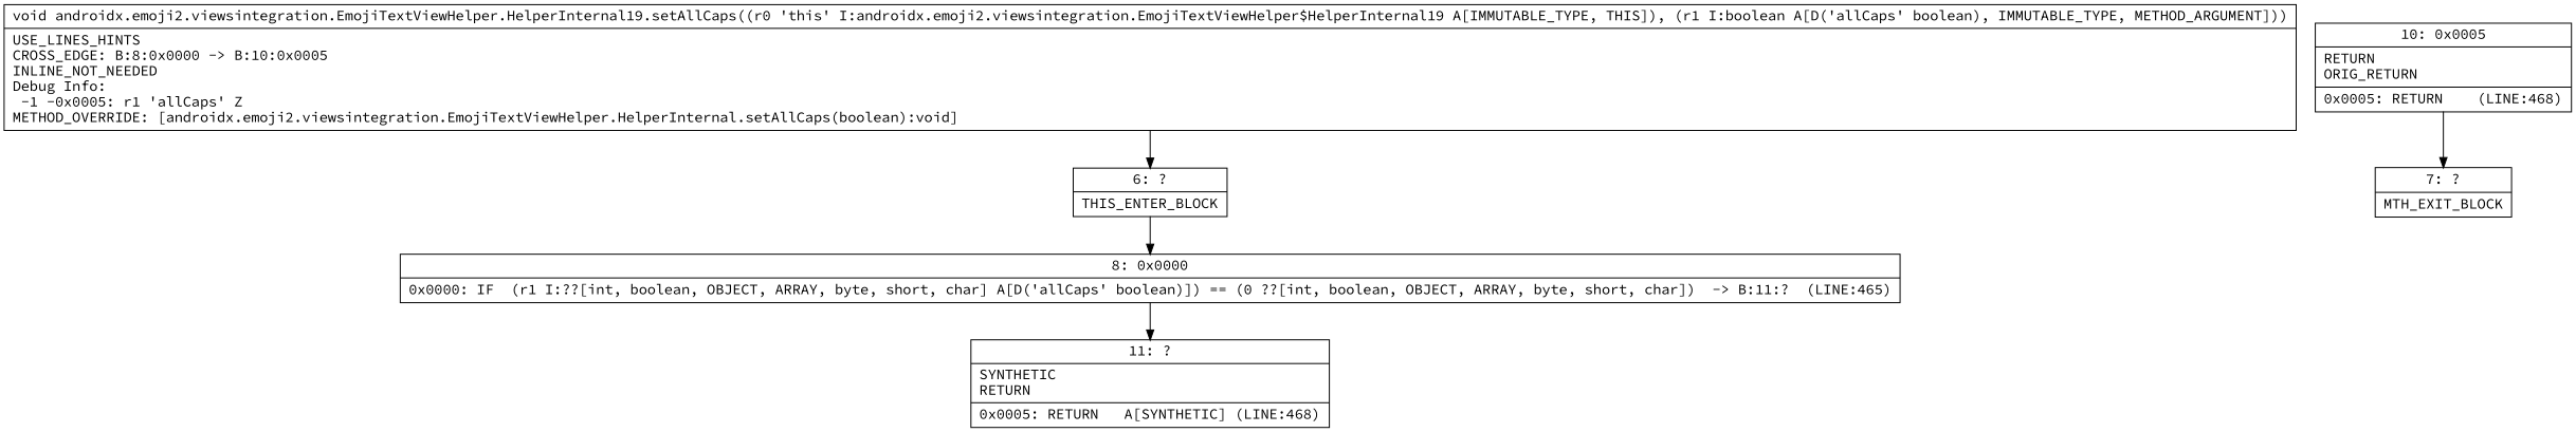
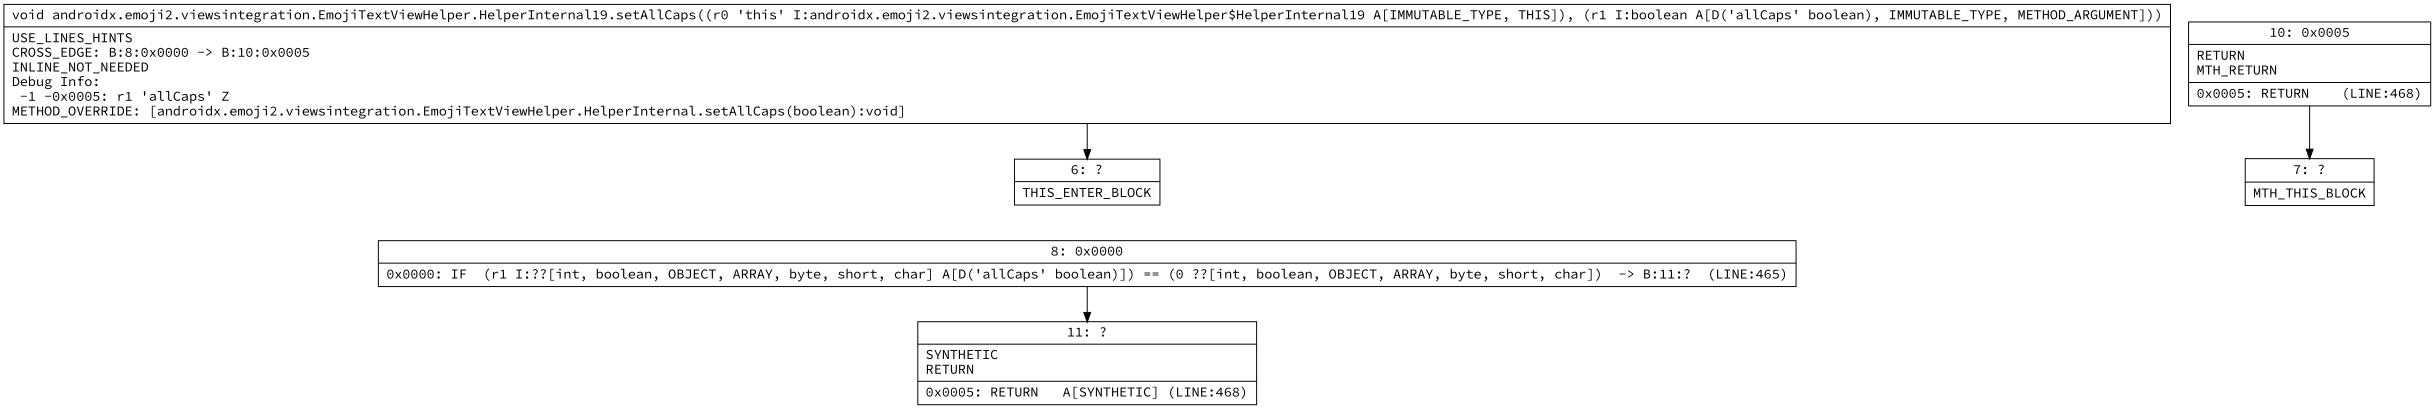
  digraph {
    fontname="Source Code Pro"
    node [fontname="Source Code Pro" shape=record]
    edge [fontname="Source Code Pro"]
    n1 [label="{6\:\ ?|THIS_ENTER_BLOCK\l}"]
    n2 [label="{8\:\ 0x0000|0x0000: IF  (r1 I:??[int, boolean, OBJECT, ARRAY, byte, short, char] A[D('allCaps' boolean)]) == (0 ??[int, boolean, OBJECT, ARRAY, byte, short, char])  \-\> B:11:?  (LINE:465)\l}"]
    n3 [label="{11\:\ ?|SYNTHETIC\lRETURN\l|0x0005: RETURN   A[SYNTHETIC] (LINE:468)\l}"]
-   n4 [label="{10\:\ 0x0005|RETURN\lORIG_RETURN\l|0x0005: RETURN    (LINE:468)\l}"]
-   n5 [label="{7\:\ ?|MTH_EXIT_BLOCK\l}"]
+   n4 [label="{10\:\ 0x0005|RETURN\lMTH_RETURN\l|0x0005: RETURN    (LINE:468)\l}"]
+   n5 [label="{7\:\ ?|MTH_THIS_BLOCK\l}"]
    n6 [label="{void androidx.emoji2.viewsintegration.EmojiTextViewHelper.HelperInternal19.setAllCaps((r0 'this' I:androidx.emoji2.viewsintegration.EmojiTextViewHelper$HelperInternal19 A[IMMUTABLE_TYPE, THIS]), (r1 I:boolean A[D('allCaps' boolean), IMMUTABLE_TYPE, METHOD_ARGUMENT]))  | USE_LINES_HINTS\lCROSS_EDGE: B:8:0x0000 \-\> B:10:0x0005\lINLINE_NOT_NEEDED\lDebug Info:\l  \-1 \-0x0005: r1 'allCaps' Z\lMETHOD_OVERRIDE: [androidx.emoji2.viewsintegration.EmojiTextViewHelper.HelperInternal.setAllCaps(boolean):void]\l}"]
-   n1 -> n2
    n2 -> n3
    n4 -> n5
    n6 -> n1
  }
